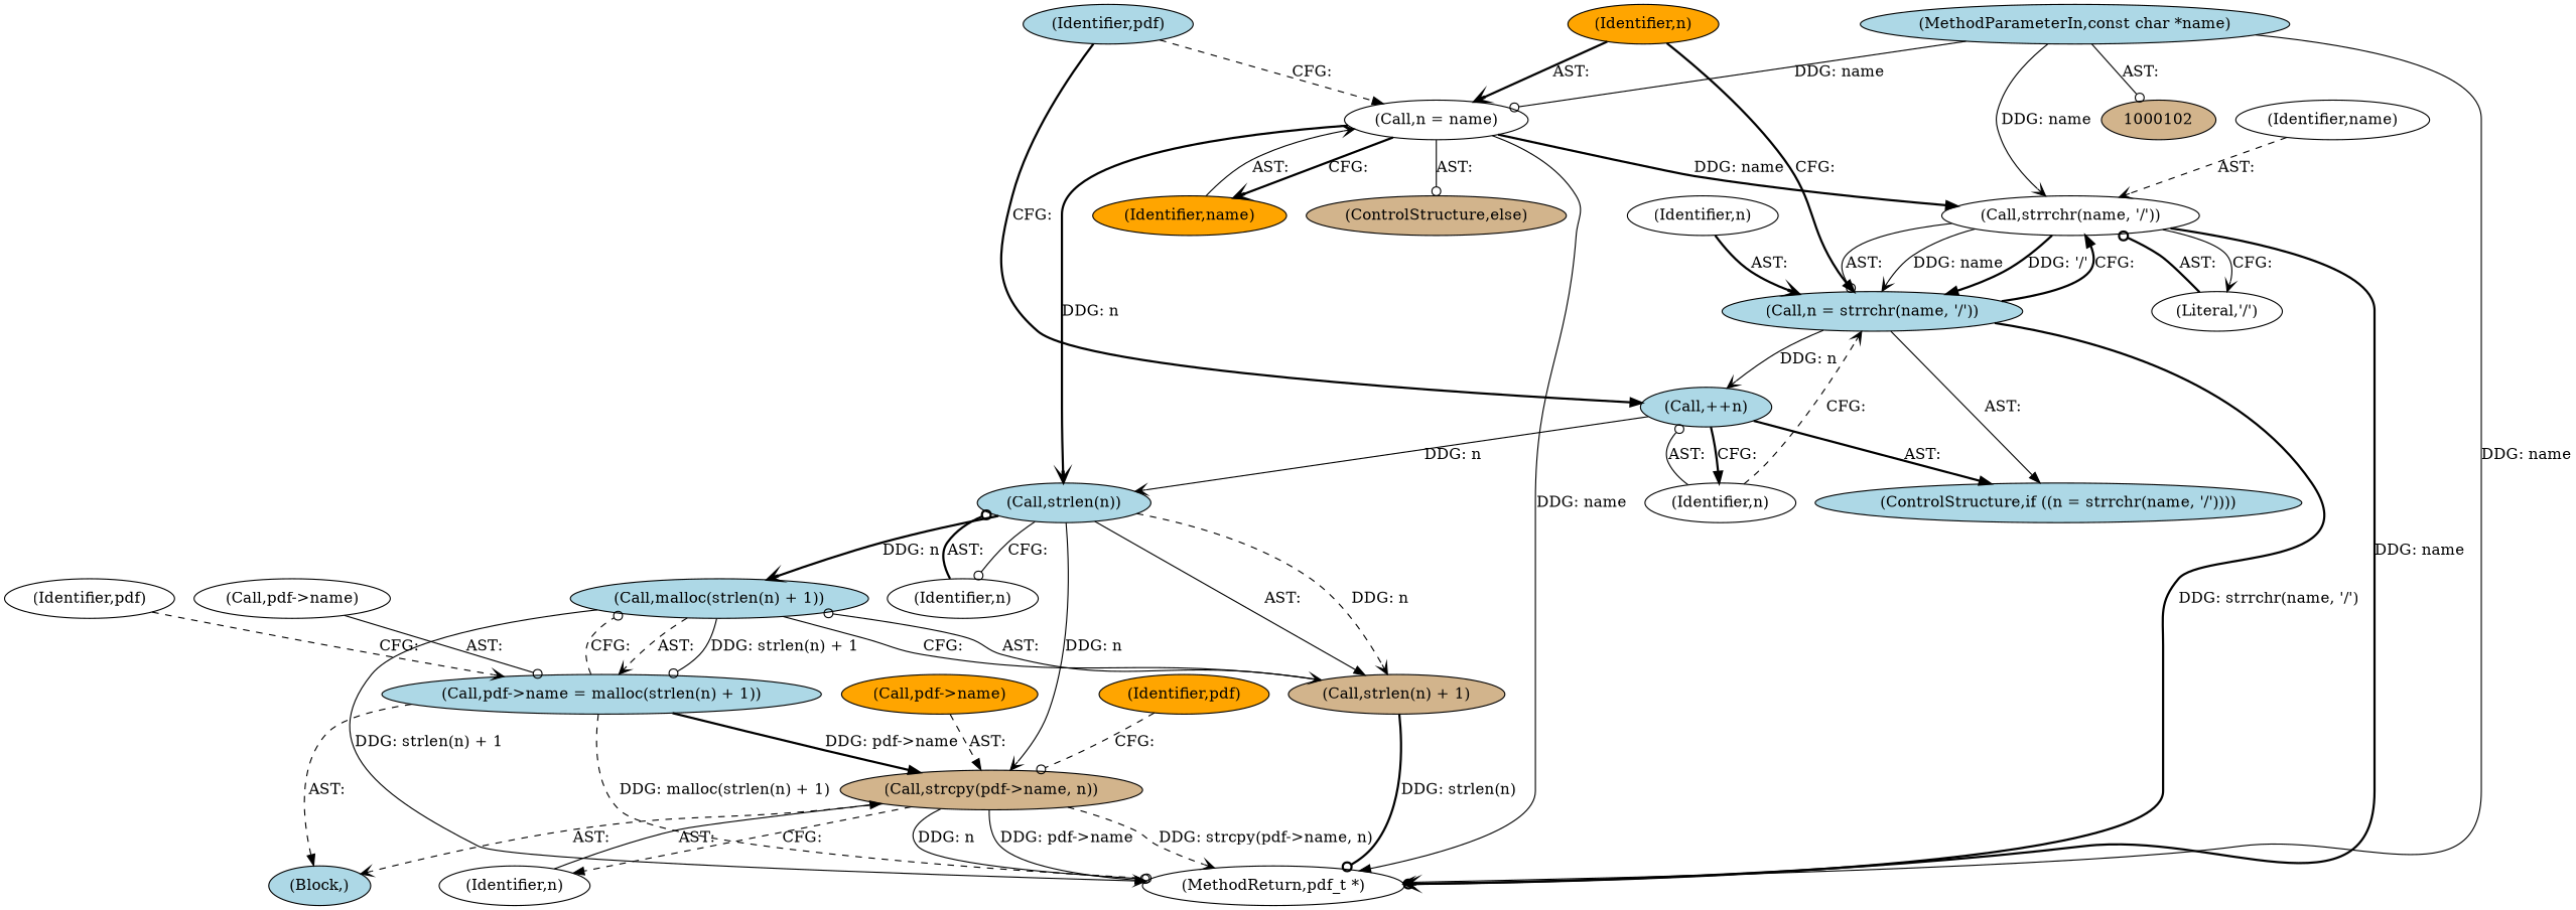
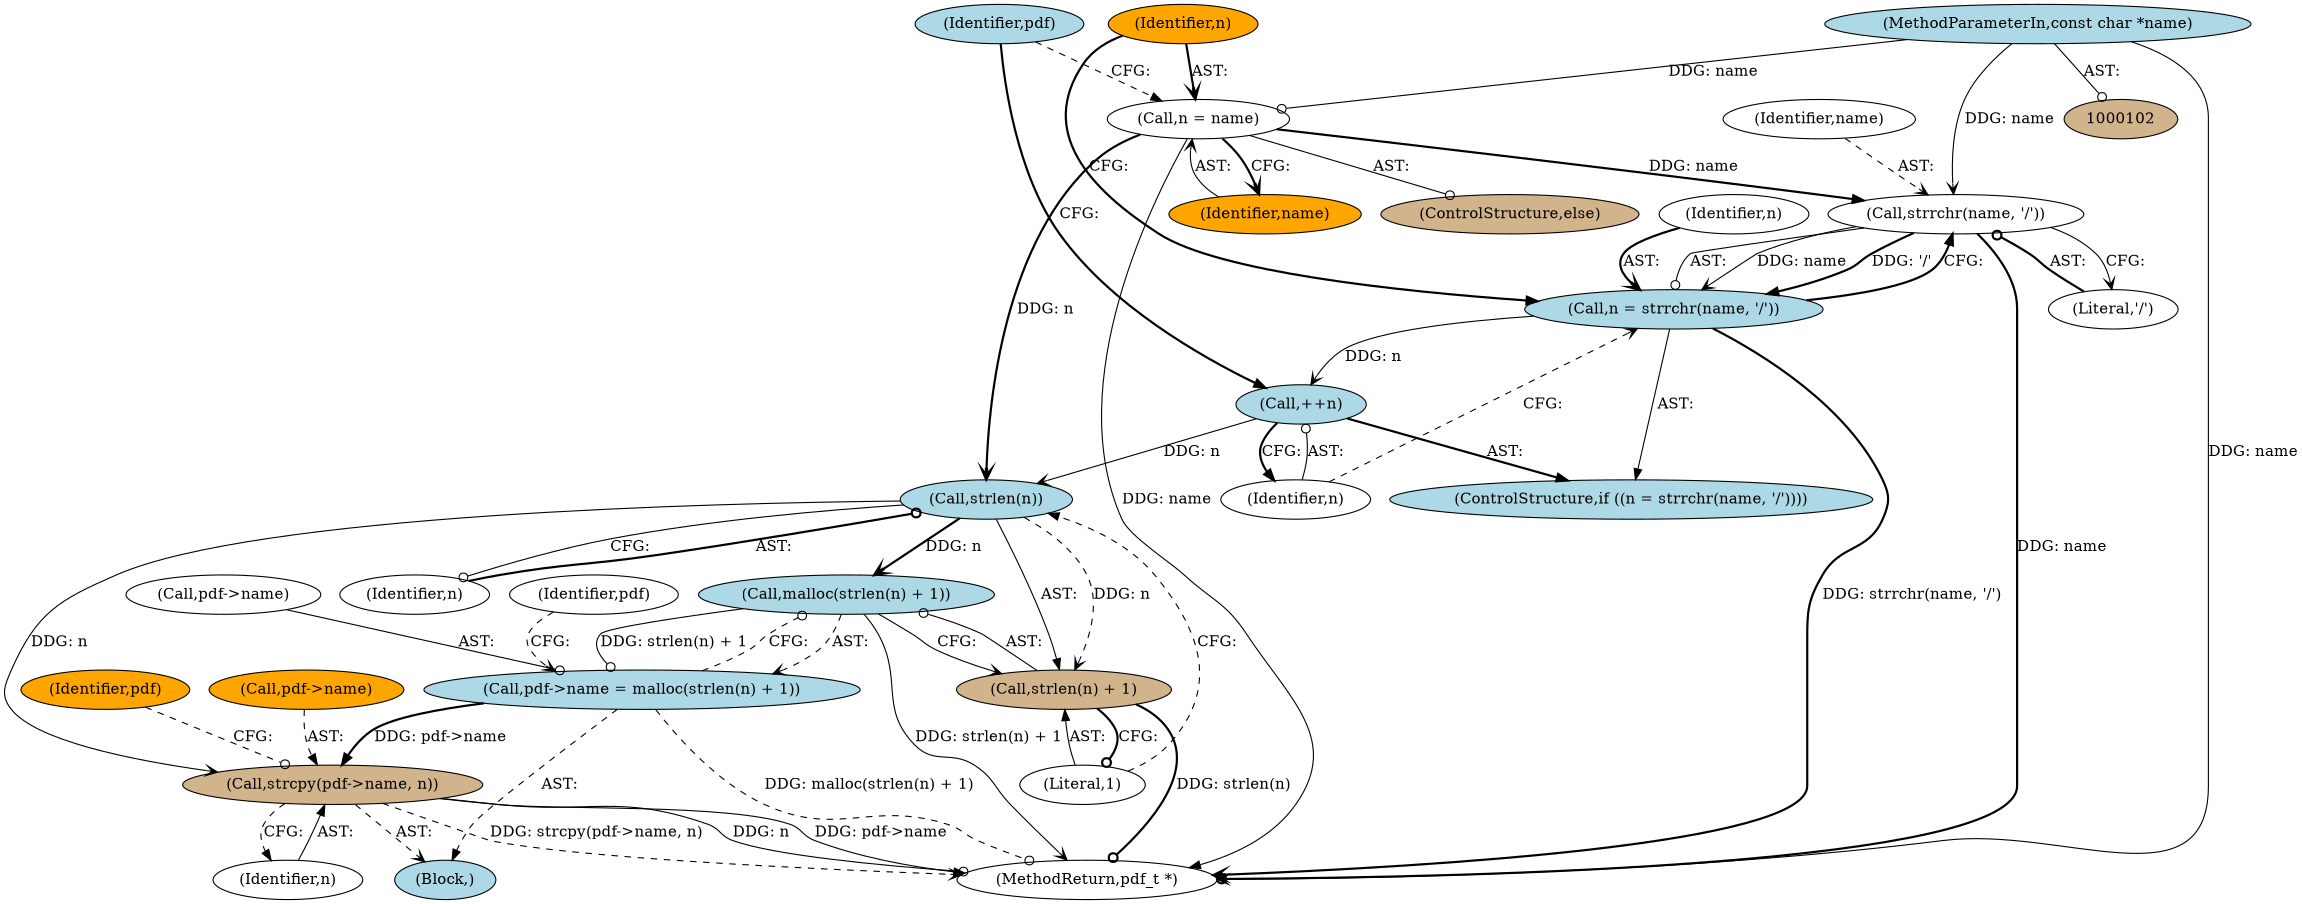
  digraph {
    node [fillcolor=white style=filled]
    edge [arrowhead=vee style=solid]
    n1 [label="(Call,strrchr(name, '/'))"]
    n2 [fillcolor=lightblue label="(Call,n = strrchr(name, '/'))"]
    n3 [label="(MethodReturn,pdf_t *)"]
    n4 [label="(Literal,'/')"]
    n5 [fillcolor=lightblue label="(Call,++n)"]
    n6 [fillcolor=lightblue label="(ControlStructure,if ((n = strrchr(name, '/'))))"]
    n7 [label="(Call,n = name)"]
    n8 [fillcolor=lightblue label="(Call,strlen(n))"]
    n9 [fillcolor=tan label="(ControlStructure,else)"]
    n10 [fillcolor=orange label="(Identifier,name)"]
    n11 [fillcolor=lightblue label="(MethodParameterIn,const char *name)"]
    1000102 [fillcolor=tan]
    n13 [label="(Identifier,n)"]
    n14 [fillcolor=lightblue label="(Call,malloc(strlen(n) + 1))"]
    n15 [fillcolor=tan label="(Call,strcpy(pdf->name, n))"]
    n16 [fillcolor=tan label="(Call,strlen(n) + 1)"]
    n17 [label="(Identifier,n)"]
    n18 [fillcolor=lightblue label="(Call,pdf->name = malloc(strlen(n) + 1))"]
    n19 [fillcolor=lightblue label="(Block,)"]
    n20 [label="(Identifier,n)"]
+   n21 [label="(Literal,1)"]
    n22 [label="(Call,pdf->name)"]
    n23 [fillcolor=orange label="(Identifier,n)"]
    n24 [fillcolor=orange label="(Identifier,pdf)"]
    n25 [label="(Identifier,name)"]
    n26 [label="(Identifier,pdf)"]
    n27 [fillcolor=orange label="(Call,pdf->name)"]
    n28 [label="(Identifier,n)"]
    n29 [fillcolor=lightblue label="(Identifier,pdf)"]
    n1 -> n2 [arrowhead=odot label="AST: "]
    n1 -> n2 [label="DDG: name"]
    n1 -> n2 [arrowhead=normal label="DDG: '/'" style=bold]
    n1 -> n3 [arrowhead=odot label="DDG: name" style=bold]
    n1 -> n4 [label="CFG: "]
    n2 -> n1 [arrowhead=normal label="CFG: " style=bold]
    n2 -> n3 [label="DDG: strrchr(name, '/')" style=bold]
    n2 -> n5 [label="DDG: n"]
    n2 -> n6 [arrowhead=normal label="AST: "]
    n4 -> n1 [arrowhead=odot label="AST: " style=bold]
    n5 -> n6 [arrowhead=normal label="AST: " style=bold]
    n5 -> n8 [label="DDG: n"]
    n5 -> n13 [arrowhead=normal label="CFG: " style=bold]
    n7 -> n1 [arrowhead=normal label="DDG: name" style=bold]
    n7 -> n3 [arrowhead=normal label="DDG: name"]
    n7 -> n8 [label="DDG: n" style=bold]
    n7 -> n9 [arrowhead=odot label="AST: "]
    n7 -> n10 [label="CFG: " style=bold]
    n8 -> n14 [label="DDG: n" style=bold]
    n8 -> n15 [label="DDG: n"]
    n8 -> n16 [arrowhead=normal label="AST: "]
    n8 -> n16 [label="DDG: n" style=dashed]
    n8 -> n17 [arrowhead=odot label="CFG: "]
    n10 -> n7 [label="AST: "]
    n11 -> n1 [label="DDG: name"]
    n11 -> n3 [label="DDG: name"]
    n11 -> n7 [arrowhead=odot label="DDG: name"]
    n11 -> 1000102 [arrowhead=odot label="AST: "]
    n13 -> n2 [label="CFG: " style=dashed]
    n13 -> n5 [arrowhead=odot label="AST: "]
    n14 -> n3 [label="DDG: strlen(n) + 1"]
    n14 -> n16 [label="CFG: "]
    n14 -> n18 [label="AST: " style=dashed]
    n14 -> n18 [arrowhead=odot label="DDG: strlen(n) + 1"]
    n15 -> n3 [arrowhead=odot label="DDG: n"]
    n15 -> n3 [arrowhead=normal label="DDG: pdf->name"]
    n15 -> n3 [label="DDG: strcpy(pdf->name, n)" style=dashed]
    n15 -> n19 [label="AST: " style=dashed]
    n15 -> n20 [arrowhead=normal label="CFG: " style=dashed]
    n16 -> n3 [arrowhead=odot label="DDG: strlen(n)" style=bold]
    n16 -> n14 [arrowhead=odot label="AST: "]
+   n16 -> n21 [arrowhead=odot label="CFG: " style=bold]
    n17 -> n8 [arrowhead=odot label="AST: " style=bold]
    n18 -> n3 [arrowhead=odot label="DDG: malloc(strlen(n) + 1)" style=dashed]
    n18 -> n14 [arrowhead=odot label="CFG: " style=dashed]
    n18 -> n15 [arrowhead=normal label="DDG: pdf->name" style=bold]
    n18 -> n19 [arrowhead=normal label="AST: " style=dashed]
    n20 -> n15 [arrowhead=normal label="AST: "]
+   n21 -> n8 [arrowhead=normal label="CFG: " style=dashed]
+   n21 -> n16 [arrowhead=normal label="AST: "]
    n22 -> n18 [arrowhead=odot label="AST: "]
    n23 -> n2 [arrowhead=normal label="CFG: " style=bold]
    n23 -> n7 [label="AST: " style=bold]
    n24 -> n15 [arrowhead=odot label="CFG: " style=dashed]
    n25 -> n1 [label="AST: " style=dashed]
    n26 -> n18 [label="CFG: " style=dashed]
    n27 -> n15 [arrowhead=normal label="AST: " style=dashed]
    n28 -> n2 [label="AST: " style=bold]
    n29 -> n5 [arrowhead=normal label="CFG: " style=bold]
    n29 -> n7 [arrowhead=normal label="CFG: " style=dashed]
  }
